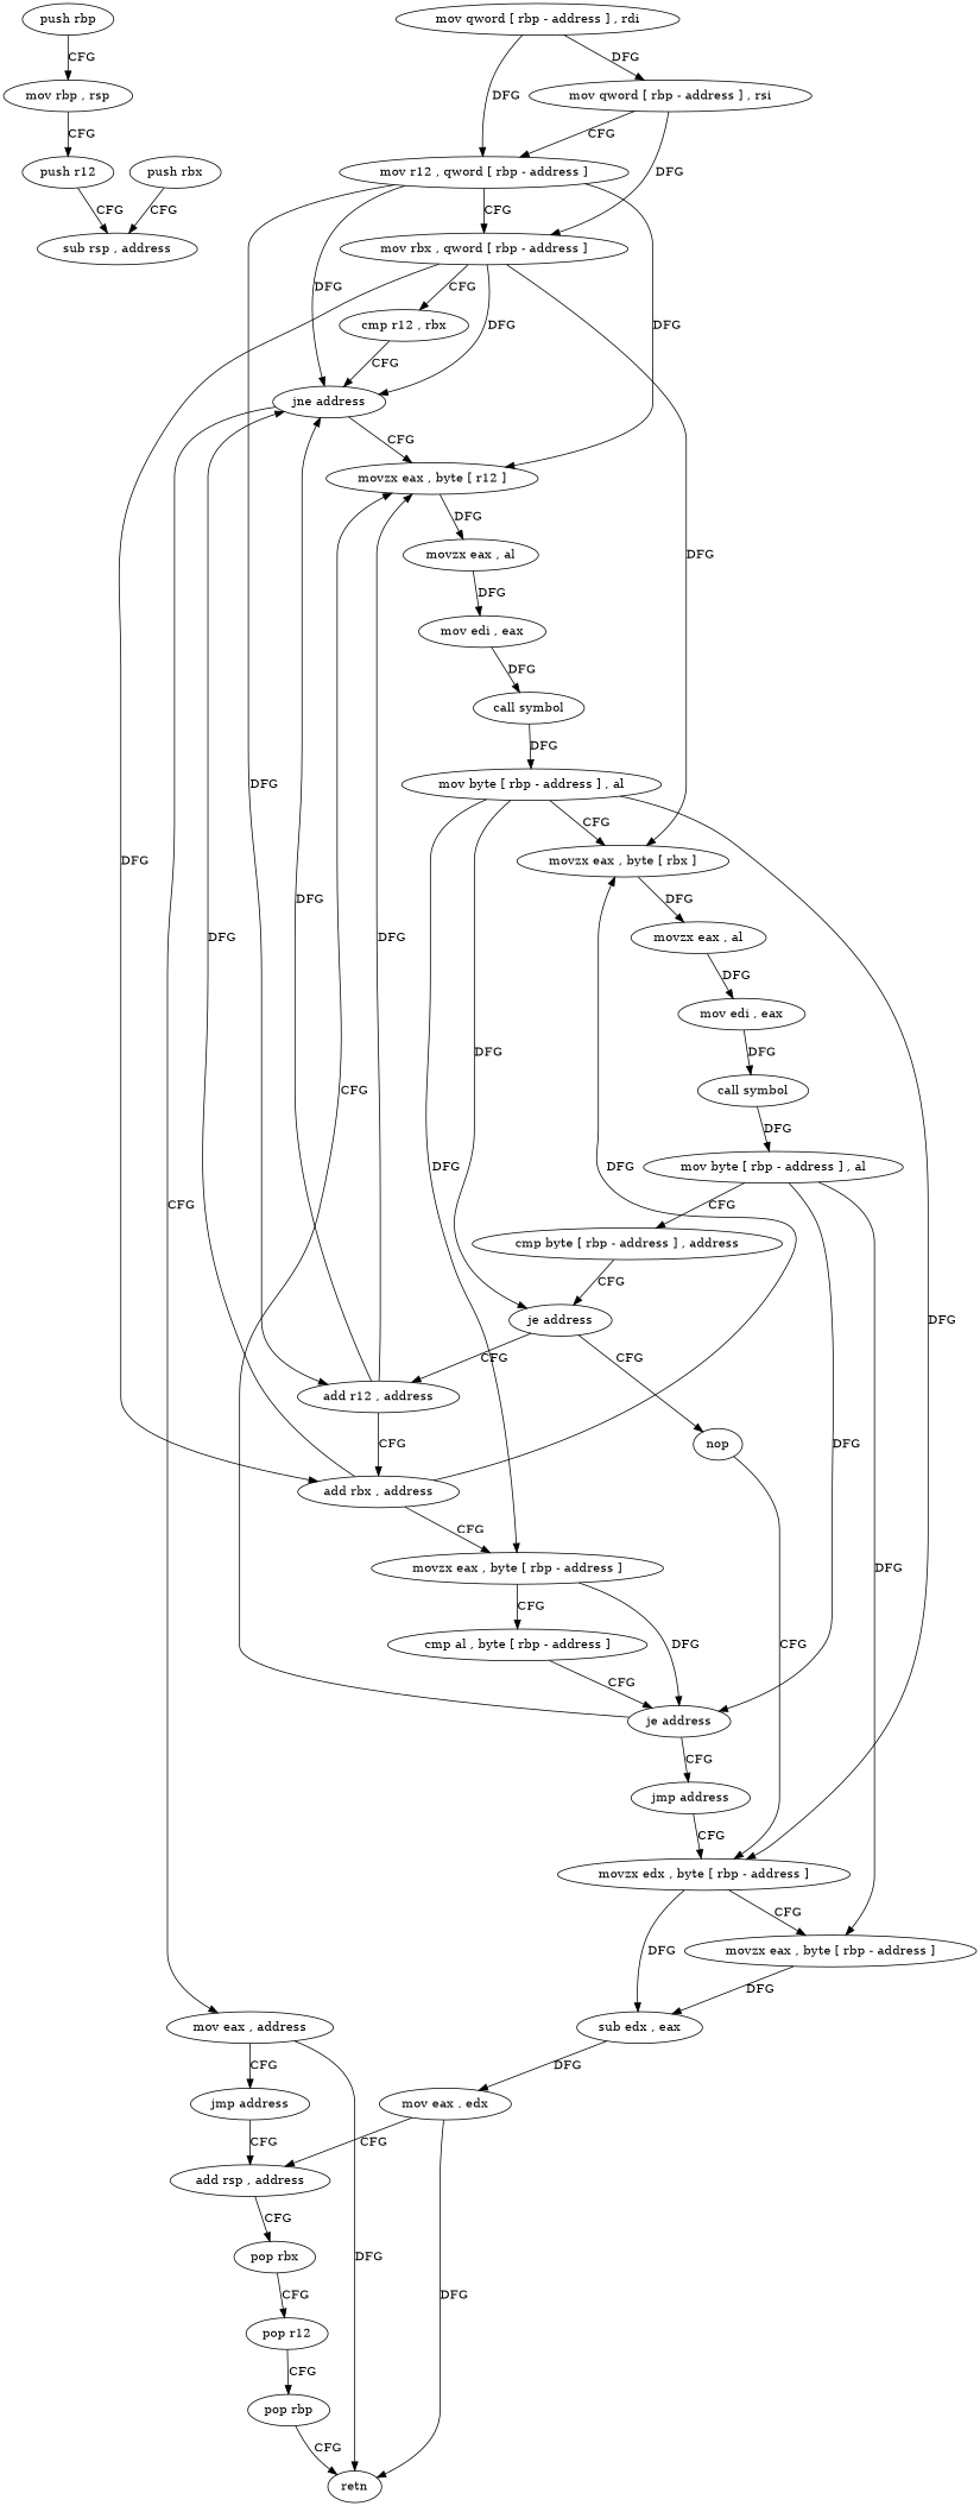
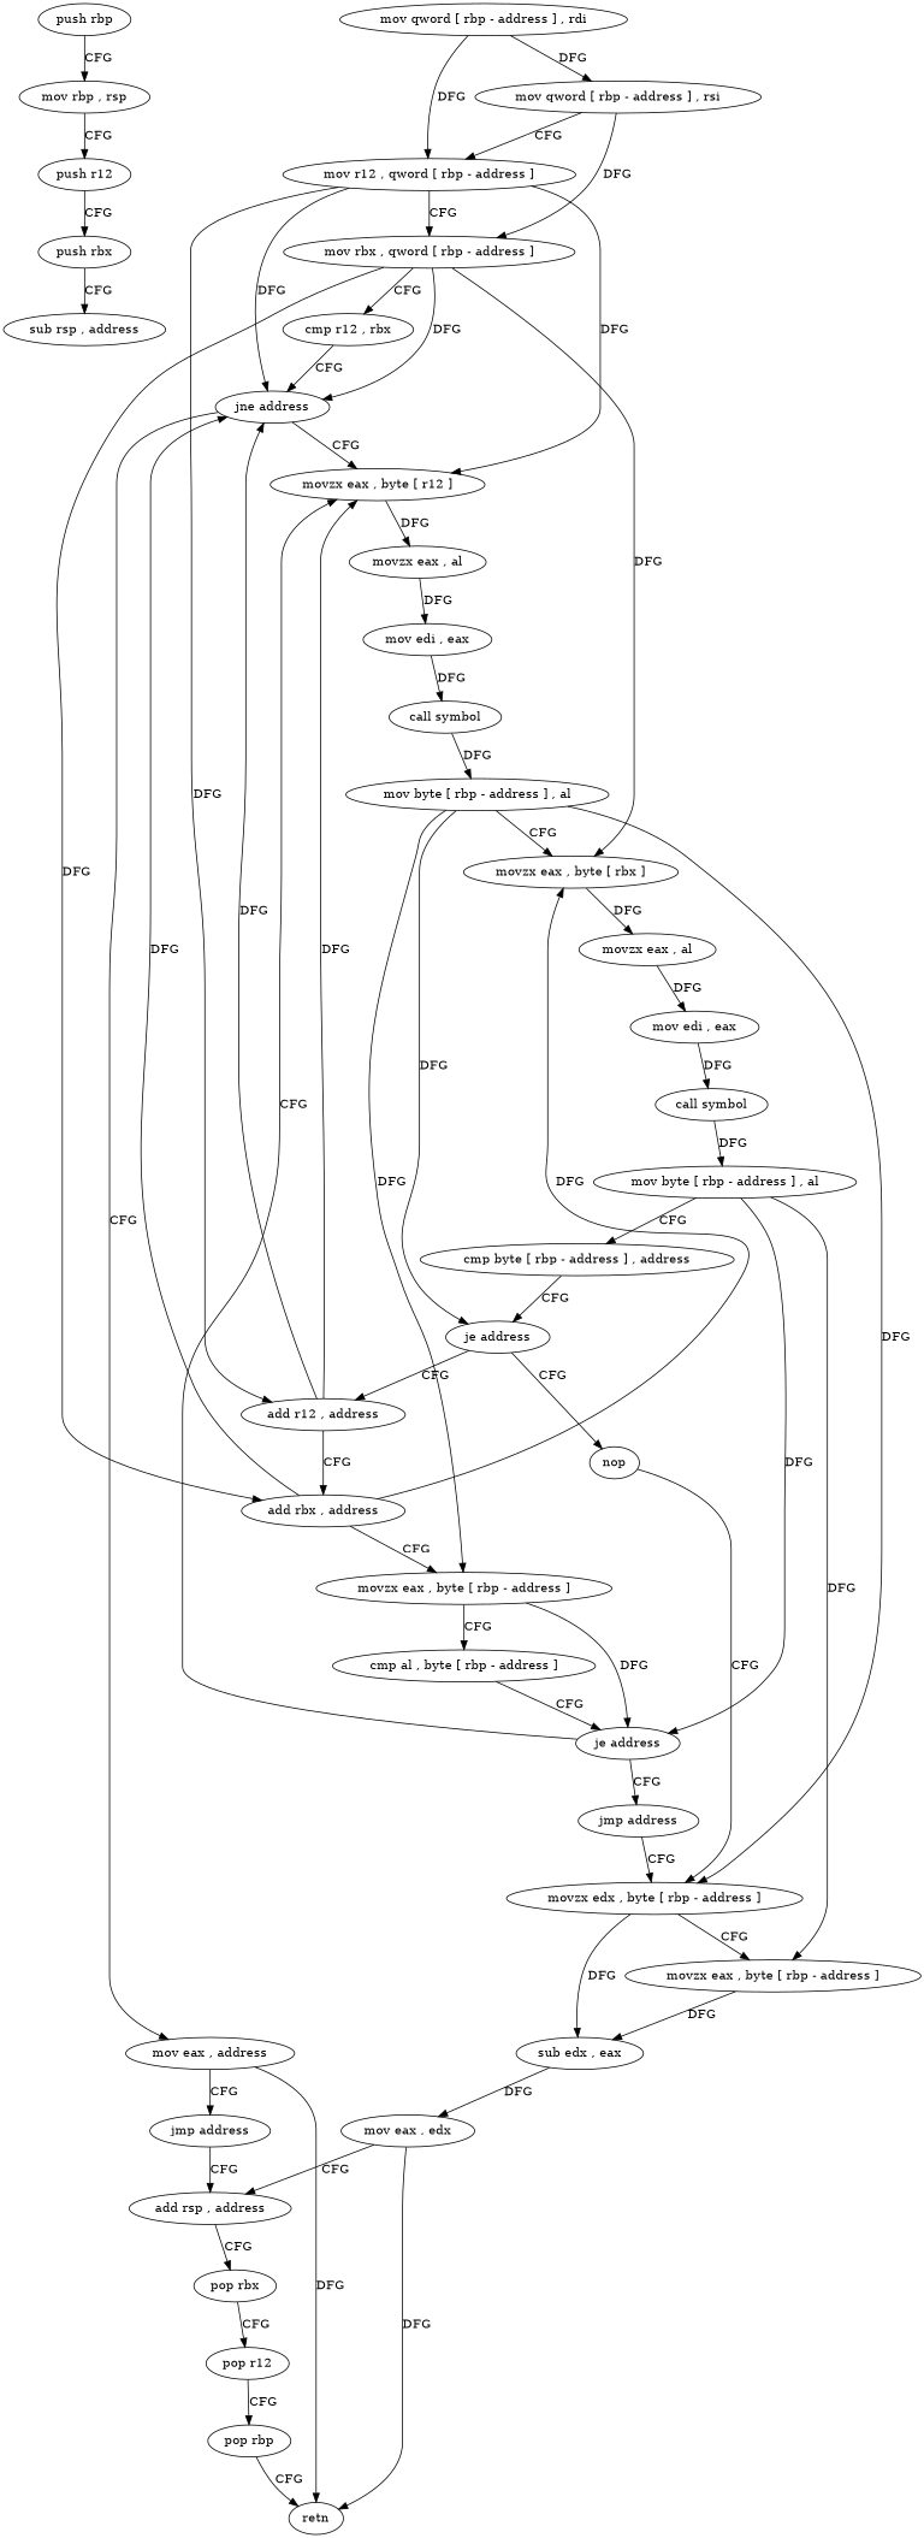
  digraph {
    n1 [label="push rbp"]
    n2 [label="mov rbp , rsp"]
    n3 [label="push r12"]
    n4 [label="push rbx"]
    n5 [label="sub rsp , address"]
    n6 [label="mov qword [ rbp - address ] , rdi"]
    n7 [label="mov qword [ rbp - address ] , rsi"]
    n8 [label="mov r12 , qword [ rbp - address ]"]
    n9 [label="mov rbx , qword [ rbp - address ]"]
    n10 [label="jne address"]
    n11 [label="movzx eax , byte [ r12 ]"]
    n12 [label="add r12 , address"]
    n13 [label="cmp r12 , rbx"]
    n14 [label="movzx eax , byte [ rbx ]"]
    n15 [label="add rbx , address"]
    n16 [label="mov eax , address"]
    n17 [label="movzx eax , al"]
    n18 [label="movzx eax , al"]
    n19 [label="movzx eax , byte [ rbp - address ]"]
    n20 [label="jmp address"]
    n21 [label=retn]
    n22 [label="mov edi , eax"]
    n23 [label="add rsp , address"]
    n24 [label="call symbol"]
    n25 [label="mov byte [ rbp - address ] , al"]
    n26 [label="je address"]
    n27 [label="movzx edx , byte [ rbp - address ]"]
    n28 [label=nop]
    n29 [label="movzx eax , byte [ rbp - address ]"]
    n30 [label="sub edx , eax"]
    n31 [label="je address"]
    n32 [label="cmp al , byte [ rbp - address ]"]
    n33 [label="mov edi , eax"]
    n34 [label="call symbol"]
    n35 [label="mov byte [ rbp - address ] , al"]
    n36 [label="cmp byte [ rbp - address ] , address"]
    n37 [label="jmp address"]
    n38 [label="pop rbx"]
    n39 [label="pop r12"]
    n40 [label="mov eax , edx"]
    n41 [label="pop rbp"]
    n1 -> n2 [label=CFG]
    n2 -> n3 [label=CFG]
-   n3 -> n5 [label=CFG]
+   n3 -> n4 [label=CFG]
    n4 -> n5 [label=CFG]
    n6 -> n7 [label=DFG]
    n6 -> n8 [label=DFG]
    n7 -> n8 [label=CFG]
    n7 -> n9 [label=DFG]
    n8 -> n9 [label=CFG]
    n8 -> n10 [label=DFG]
    n8 -> n11 [label=DFG]
    n8 -> n12 [label=DFG]
    n9 -> n10 [label=DFG]
    n9 -> n13 [label=CFG]
    n9 -> n14 [label=DFG]
    n9 -> n15 [label=DFG]
    n10 -> n11 [label=CFG]
    n10 -> n16 [label=CFG]
    n11 -> n17 [label=DFG]
    n12 -> n10 [label=DFG]
    n12 -> n11 [label=DFG]
    n12 -> n15 [label=CFG]
    n13 -> n10 [label=CFG]
    n14 -> n18 [label=DFG]
    n15 -> n10 [label=DFG]
    n15 -> n14 [label=DFG]
    n15 -> n19 [label=CFG]
    n16 -> n20 [label=CFG]
    n16 -> n21 [label=DFG]
    n17 -> n22 [label=DFG]
    n18 -> n33 [label=DFG]
    n19 -> n31 [label=DFG]
    n19 -> n32 [label=CFG]
    n20 -> n23 [label=CFG]
    n22 -> n24 [label=DFG]
    n23 -> n38 [label=CFG]
    n24 -> n25 [label=DFG]
    n25 -> n14 [label=CFG]
    n25 -> n19 [label=DFG]
    n25 -> n26 [label=DFG]
    n25 -> n27 [label=DFG]
    n26 -> n12 [label=CFG]
    n26 -> n28 [label=CFG]
    n27 -> n29 [label=CFG]
    n27 -> n30 [label=DFG]
    n28 -> n27 [label=CFG]
    n29 -> n30 [label=DFG]
    n30 -> n40 [label=DFG]
    n31 -> n11 [label=CFG]
    n31 -> n37 [label=CFG]
    n32 -> n31 [label=CFG]
    n33 -> n34 [label=DFG]
    n34 -> n35 [label=DFG]
    n35 -> n29 [label=DFG]
    n35 -> n31 [label=DFG]
    n35 -> n36 [label=CFG]
    n36 -> n26 [label=CFG]
    n37 -> n27 [label=CFG]
    n38 -> n39 [label=CFG]
    n39 -> n41 [label=CFG]
    n40 -> n21 [label=DFG]
    n40 -> n23 [label=CFG]
    n41 -> n21 [label=CFG]
  }
